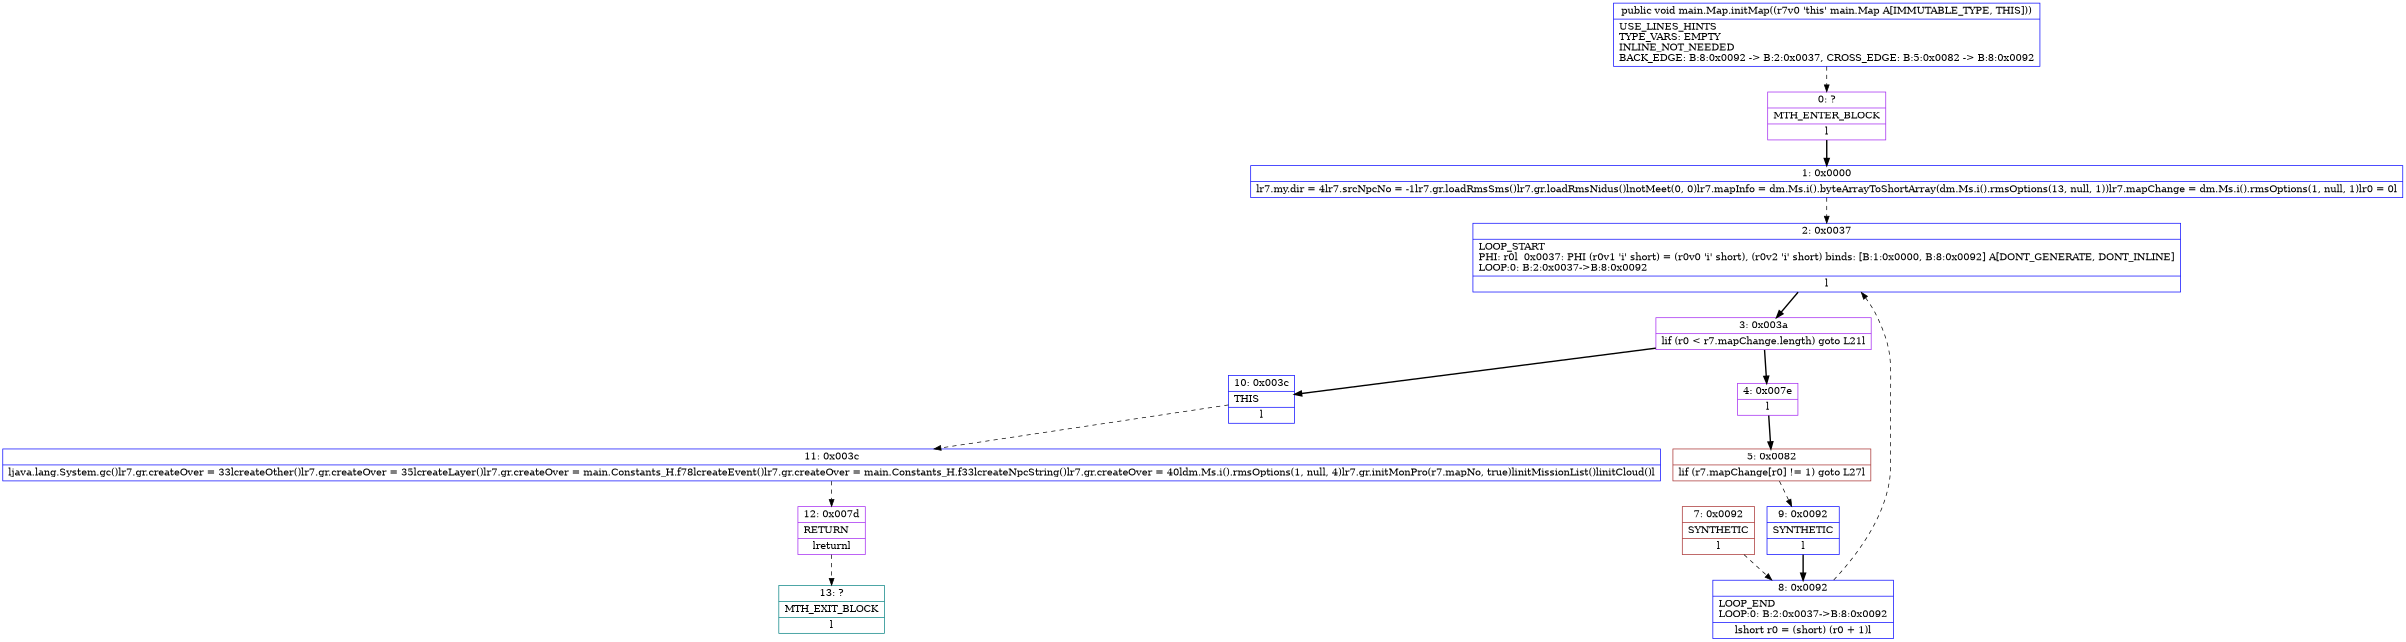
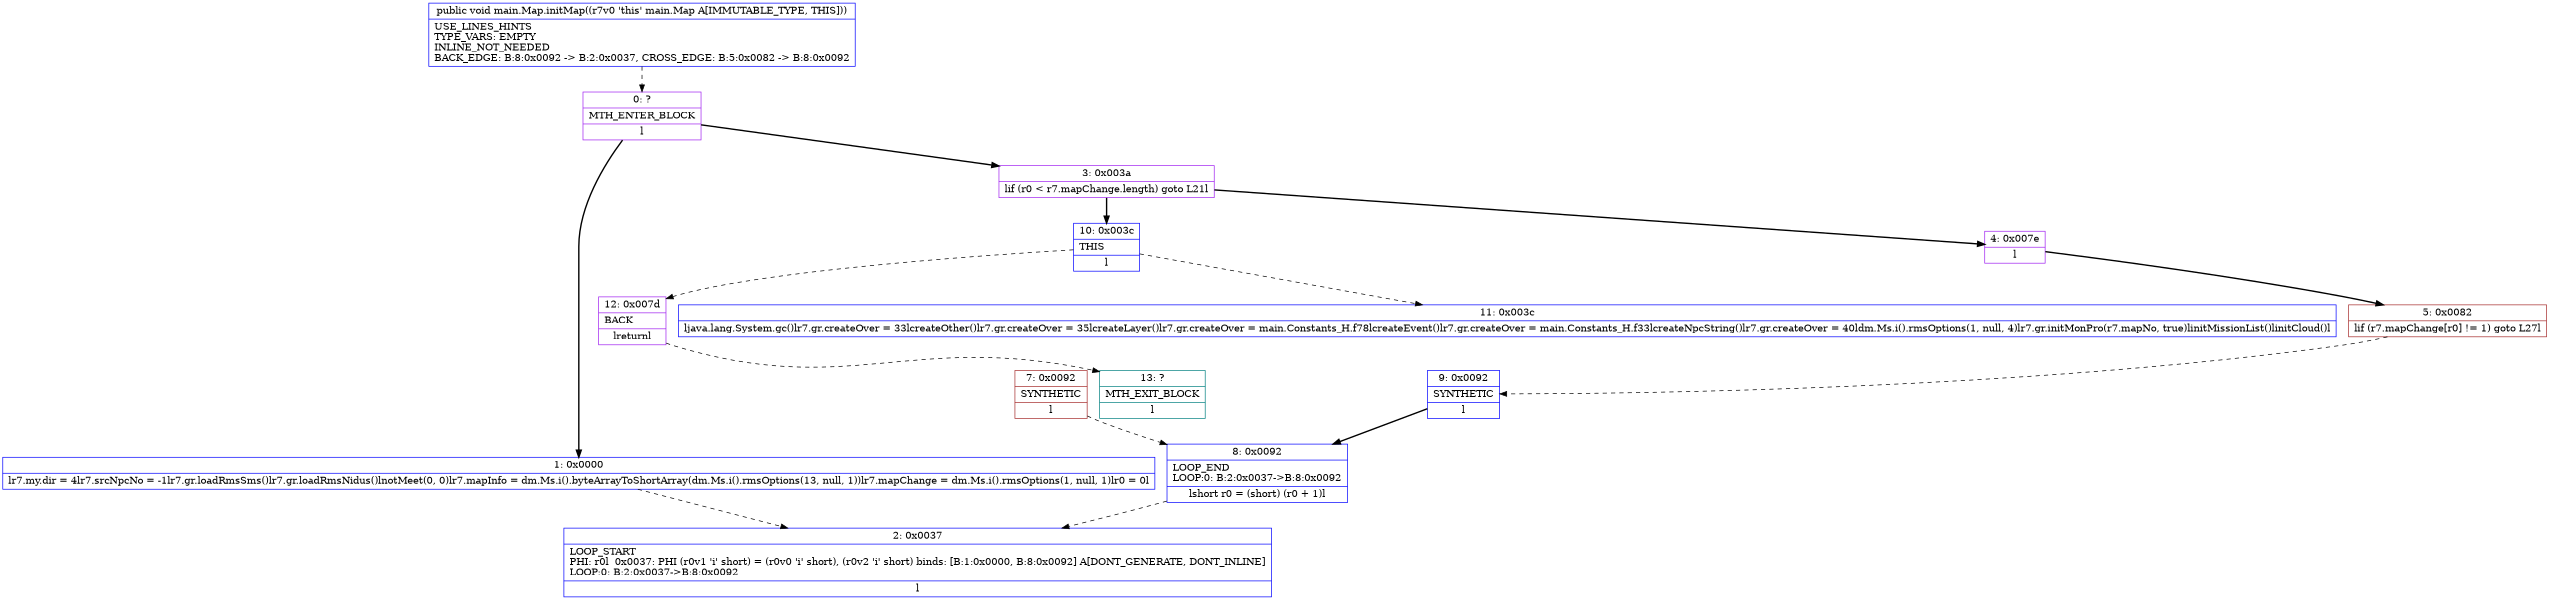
  digraph {
    node [color=blue shape=record]
    edge [style=dashed]
    n1 [color=purple label="{0\:\ ?|MTH_ENTER_BLOCK\l|l}"]
    n2 [label="{1\:\ 0x0000|lr7.my.dir = 4lr7.srcNpcNo = \-1lr7.gr.loadRmsSms()lr7.gr.loadRmsNidus()lnotMeet(0, 0)lr7.mapInfo = dm.Ms.i().byteArrayToShortArray(dm.Ms.i().rmsOptions(13, null, 1))lr7.mapChange = dm.Ms.i().rmsOptions(1, null, 1)lr0 = 0l}"]
    n3 [label="{2\:\ 0x0037|LOOP_START\lPHI: r0l  0x0037: PHI (r0v1 'i' short) = (r0v0 'i' short), (r0v2 'i' short) binds: [B:1:0x0000, B:8:0x0092] A[DONT_GENERATE, DONT_INLINE]\lLOOP:0: B:2:0x0037\-\>B:8:0x0092\l|l}"]
    n4 [color=purple label="{3\:\ 0x003a|lif (r0 \< r7.mapChange.length) goto L21l}"]
    n5 [color=purple label="{4\:\ 0x007e|l}"]
    n6 [label="{10\:\ 0x003c|THIS\l|l}"]
    n7 [color=brown label="{5\:\ 0x0082|lif (r7.mapChange[r0] != 1) goto L27l}"]
    n8 [label="{11\:\ 0x003c|ljava.lang.System.gc()lr7.gr.createOver = 33lcreateOther()lr7.gr.createOver = 35lcreateLayer()lr7.gr.createOver = main.Constants_H.f78lcreateEvent()lr7.gr.createOver = main.Constants_H.f33lcreateNpcString()lr7.gr.createOver = 40ldm.Ms.i().rmsOptions(1, null, 4)lr7.gr.initMonPro(r7.mapNo, true)linitMissionList()linitCloud()l}"]
    n9 [label="{9\:\ 0x0092|SYNTHETIC\l|l}"]
    n10 [label="{8\:\ 0x0092|LOOP_END\lLOOP:0: B:2:0x0037\-\>B:8:0x0092\l|lshort r0 = (short) (r0 + 1)l}"]
    n11 [color=brown label="{7\:\ 0x0092|SYNTHETIC\l|l}"]
-   n12 [color=purple label="{12\:\ 0x007d|RETURN\l|lreturnl}"]
+   n12 [color=purple label="{12\:\ 0x007d|BACK\l|lreturnl}"]
    n13 [color=teal label="{13\:\ ?|MTH_EXIT_BLOCK\l|l}"]
    n14 [label="{public void main.Map.initMap((r7v0 'this' main.Map A[IMMUTABLE_TYPE, THIS]))  | USE_LINES_HINTS\lTYPE_VARS: EMPTY\lINLINE_NOT_NEEDED\lBACK_EDGE: B:8:0x0092 \-\> B:2:0x0037, CROSS_EDGE: B:5:0x0082 \-\> B:8:0x0092\l}"]
    n1 -> n2 [style=bold]
    n2 -> n3
-   n3 -> n4 [style=bold]
+   n1 -> n4 [style=bold]
    n4 -> n5 [style=bold]
    n4 -> n6 [style=bold]
    n5 -> n7 [style=bold]
    n6 -> n8
    n7 -> n9
-   n8 -> n12
+   n6 -> n12
    n9 -> n10 [style=bold]
    n10 -> n3
    n11 -> n10
    n12 -> n13
    n14 -> n1
  }
